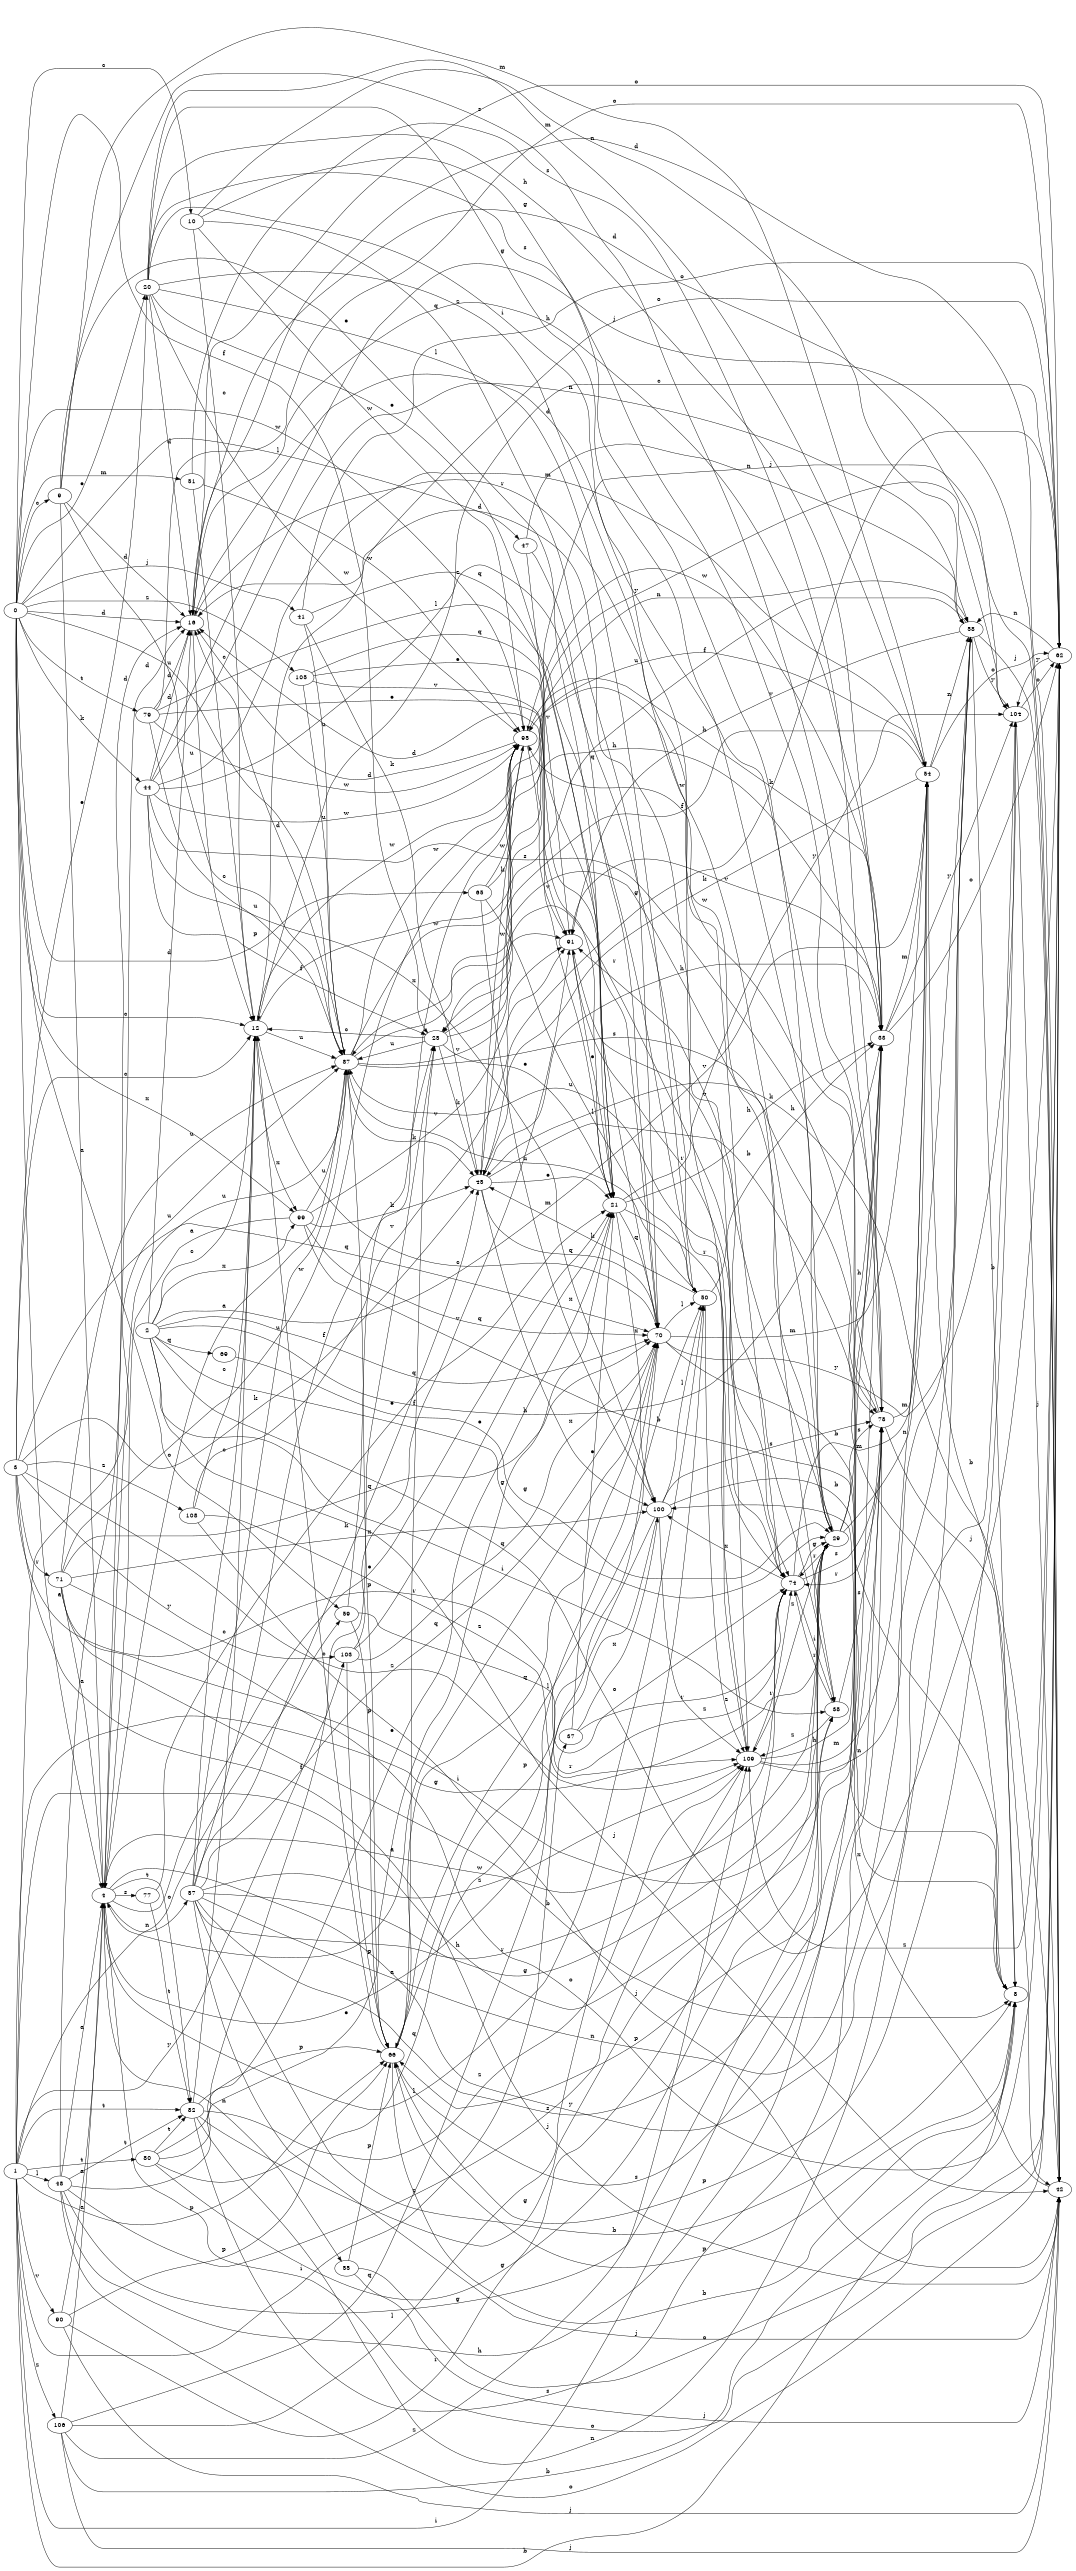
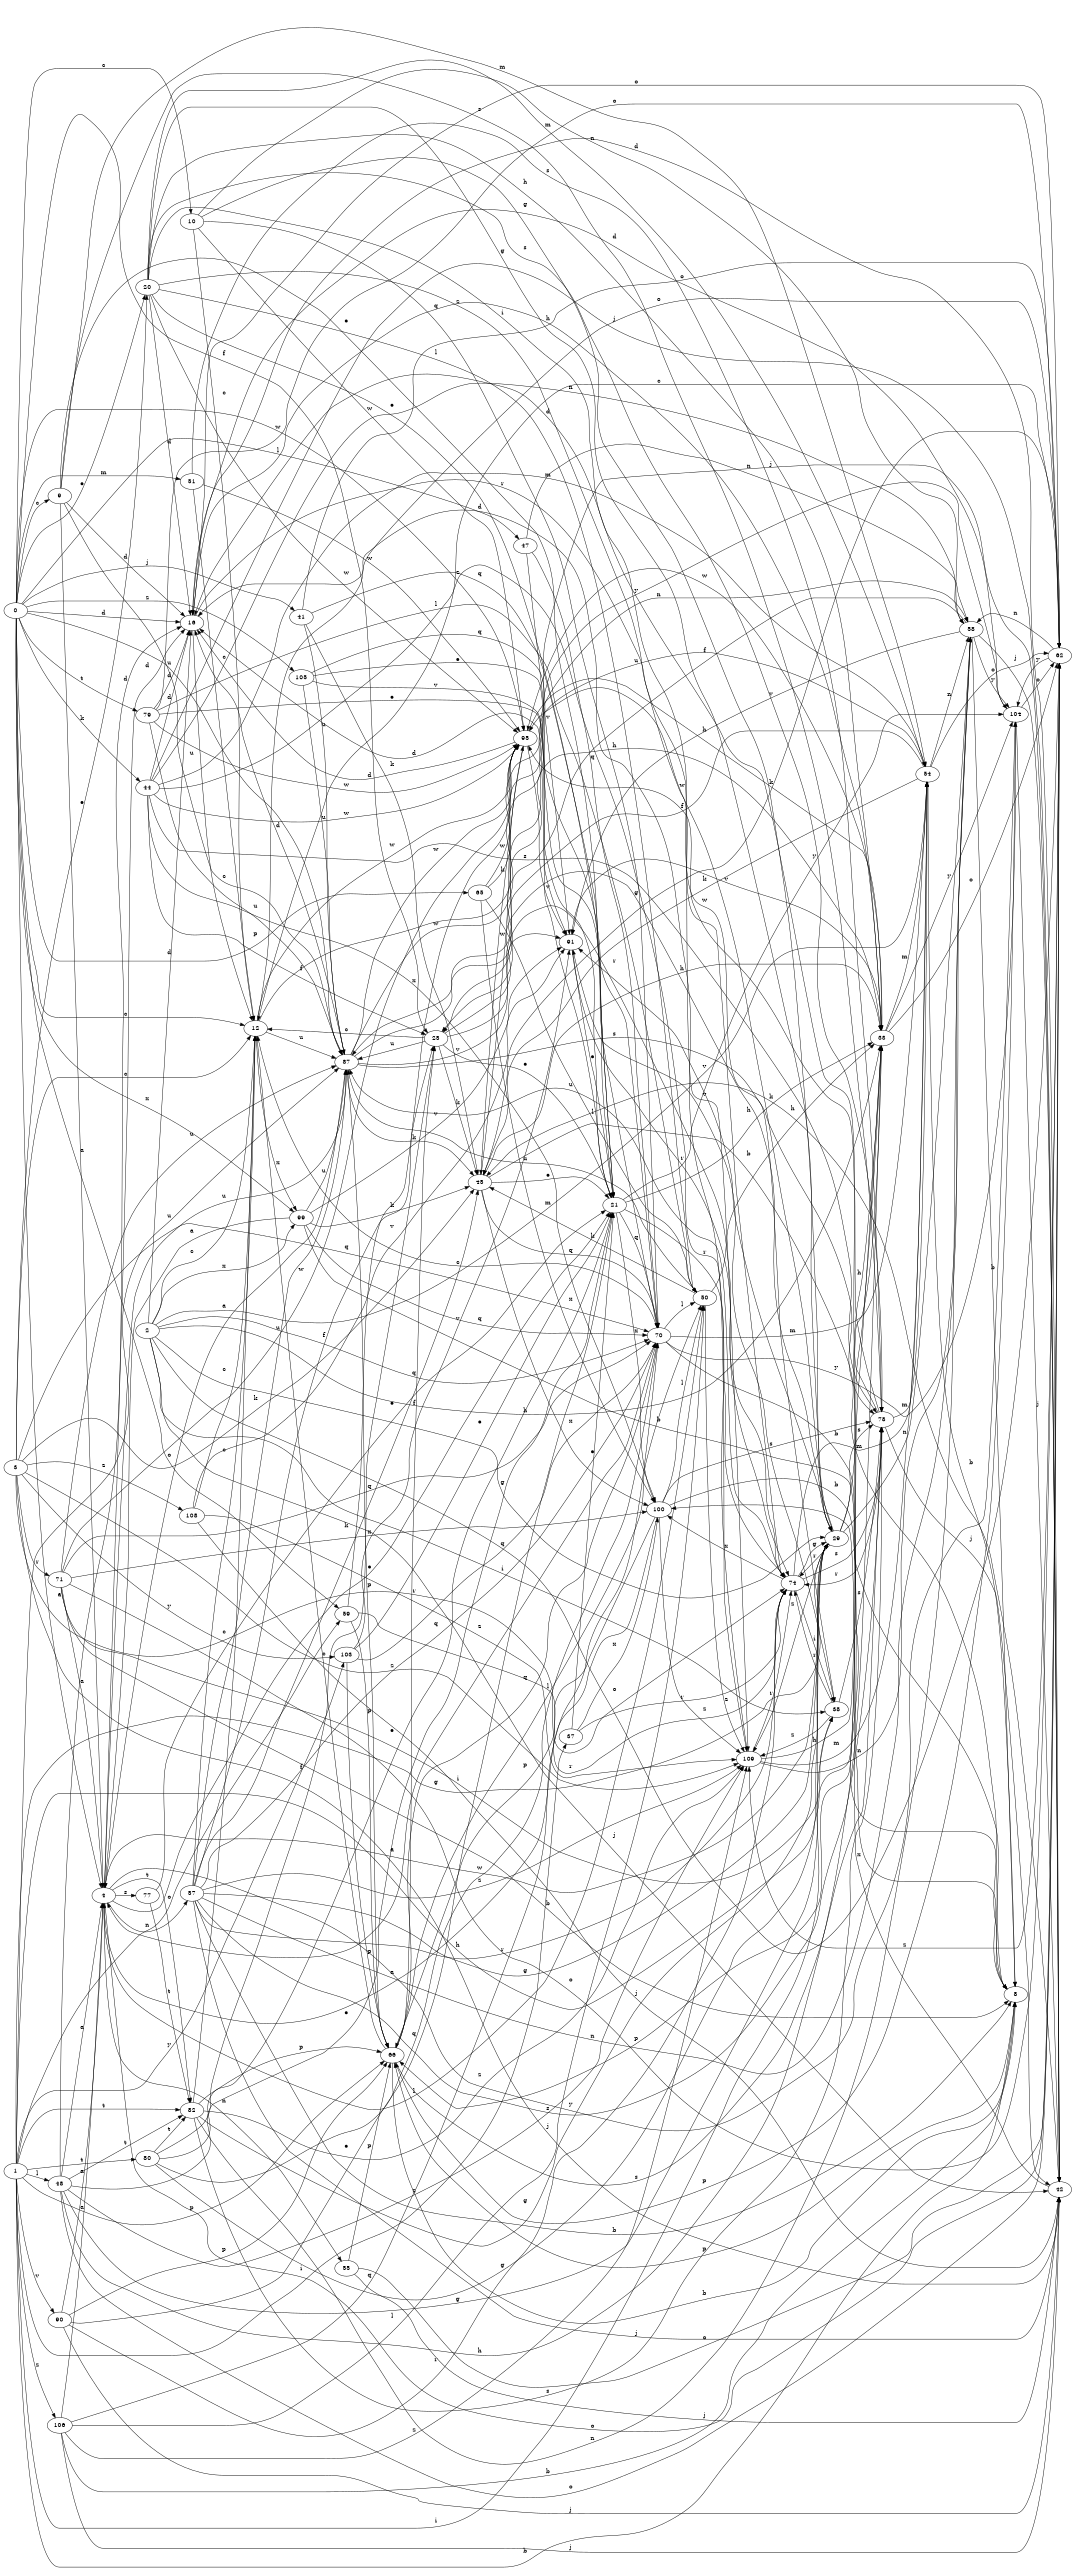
  strict digraph {
    rankdir=LR
    0
    4
    9
    10
    12
    16
    20
    25
    41
    44
    47
    51
    59
    65
    79
    87
    95
    99
    105
    29
    82
    62
    21
    50
    55
    57
    77
    104
    54
    78
    70
    58
    33
    74
    38
    109
    n37 [label=45]
    42
    100
    91
    66
    8
    1
    37
    48
    80
    90
    103
    106
    2
-   69
    3
    71
    108
    0 -> 4 [label=a]
    0 -> 9 [label=c]
    0 -> 10 [label=c]
    0 -> 12 [label=c]
    0 -> 16 [label=d]
    0 -> 20 [label=e]
    0 -> 25 [label=f]
    0 -> 41 [label=j]
    0 -> 44 [label=k]
    0 -> 47 [label=l]
    0 -> 51 [label=m]
    0 -> 59 [label=o]
    0 -> 65 [label=p]
    0 -> 79 [label=t]
    0 -> 87 [label=u]
    0 -> 95 [label=w]
    0 -> 99 [label=x]
    0 -> 105 [label=z]
    4 -> 16 [label=d]
    4 -> 87 [label=u]
    4 -> 29 [label=w]
    4 -> 82 [label=t]
    4 -> 62 [label=o]
    4 -> 21 [label=e]
    4 -> 50 [label=l]
    4 -> 55 [label=n]
    4 -> 57 [label=n]
    4 -> 77 [label=s]
    4 -> 104 [label=y]
    9 -> 4 [label=a]
    9 -> 16 [label=d]
    9 -> 87 [label=u]
    9 -> 21 [label=e]
    9 -> 54 [label=m]
    9 -> 78 [label=s]
    10 -> 12 [label=c]
    10 -> 95 [label=w]
    10 -> 29 [label=g]
    10 -> 70 [label=q]
    10 -> 58 [label=n]
    12 -> 87 [label=u]
    12 -> 95 [label=w]
    12 -> 99 [label=x]
    12 -> 62 [label=o]
    12 -> 104 [label=y]
    16 -> 12 [label=c]
    16 -> 62 [label=o]
    16 -> 33 [label=h]
    16 -> 74 [label=r]
    20 -> 16 [label=d]
    20 -> 95 [label=w]
    20 -> 29 [label=g]
    20 -> 21 [label=e]
    20 -> 50 [label=l]
    20 -> 54 [label=m]
    20 -> 78 [label=s]
    20 -> 33 [label=h]
    20 -> 38 [label=i]
    20 -> 109 [label=z]
    25 -> 12 [label=c]
    25 -> 87 [label=u]
    25 -> 29 [label=g]
    25 -> 21 [label=e]
    25 -> 74 [label=r]
    25 -> n37 [label=k]
    41 -> 87 [label=u]
    41 -> 62 [label=o]
    41 -> 70 [label=q]
    41 -> n37 [label=k]
    44 -> 16 [label=d]
    44 -> 25 [label=f]
    44 -> 95 [label=w]
    44 -> 54 [label=m]
    44 -> 78 [label=s]
    44 -> 58 [label=n]
    44 -> 109 [label=z]
    44 -> 42 [label=j]
    44 -> 100 [label=x]
    47 -> 70 [label=q]
    47 -> 58 [label=n]
    47 -> 91 [label=v]
    51 -> 12 [label=c]
    51 -> 95 [label=w]
    51 -> 78 [label=s]
    59 -> 95 [label=w]
    59 -> 74 [label=r]
    59 -> 66 [label=p]
    65 -> 95 [label=w]
    65 -> 50 [label=l]
    65 -> 42 [label=j]
    65 -> 100 [label=x]
    79 -> 16 [label=d]
    79 -> 87 [label=u]
    79 -> 95 [label=w]
    79 -> 62 [label=o]
    79 -> 21 [label=e]
    79 -> 50 [label=l]
    87 -> 4 [label=a]
    87 -> 16 [label=d]
    87 -> 95 [label=w]
    87 -> 78 [label=s]
    87 -> 58 [label=n]
    87 -> 33 [label=h]
    87 -> n37 [label=k]
    87 -> 91 [label=v]
    87 -> 66 [label=p]
    95 -> 16 [label=d]
    95 -> 33 [label=h]
    95 -> n37 [label=k]
    95 -> 91 [label=v]
    99 -> 4 [label=a]
    99 -> 87 [label=u]
    99 -> 70 [label=q]
    99 -> n37 [label=k]
    99 -> 91 [label=v]
    99 -> 8 [label=b]
    105 -> 87 [label=u]
    105 -> 21 [label=e]
    105 -> 70 [label=q]
    105 -> 91 [label=v]
    29 -> 95 [label=w]
    29 -> 78 [label=s]
    29 -> 58 [label=n]
    29 -> 33 [label=h]
    29 -> 74 [label=r]
    29 -> 109 [label=z]
    29 -> 91 [label=v]
    82 -> 12 [label=c]
    82 -> 29 [label=g]
    82 -> 78 [label=s]
    82 -> 58 [label=n]
    82 -> 109 [label=z]
    82 -> 66 [label=p]
    62 -> 12 [label=c]
    62 -> 104 [label=y]
    62 -> 58 [label=n]
    62 -> 109 [label=z]
    62 -> n37 [label=k]
    21 -> 16 [label=d]
    21 -> 104 [label=y]
    21 -> 70 [label=q]
    21 -> 33 [label=h]
    21 -> 74 [label=r]
    21 -> 100 [label=x]
    50 -> 87 [label=u]
    50 -> 33 [label=h]
    50 -> 109 [label=z]
    50 -> n37 [label=k]
    55 -> 62 [label=o]
    55 -> 42 [label=j]
    55 -> 66 [label=p]
    57 -> 12 [label=c]
    57 -> 25 [label=f]
    57 -> 87 [label=u]
    57 -> 29 [label=g]
    57 -> 78 [label=s]
    57 -> 70 [label=q]
    57 -> 58 [label=n]
    57 -> 74 [label=r]
    57 -> 109 [label=z]
    57 -> n37 [label=k]
    57 -> 42 [label=j]
    57 -> 8 [label=b]
    77 -> 82 [label=t]
    77 -> 21 [label=e]
    104 -> 16 [label=d]
    104 -> 62 [label=o]
    104 -> 42 [label=j]
    104 -> 66 [label=p]
    54 -> 25 [label=f]
    54 -> 87 [label=u]
    54 -> 62 [label=o]
    54 -> 58 [label=n]
    54 -> n37 [label=k]
    54 -> 8 [label=b]
    78 -> 16 [label=d]
    78 -> 95 [label=w]
    78 -> 54 [label=m]
    78 -> 74 [label=r]
    78 -> 42 [label=j]
    70 -> 4 [label=a]
    70 -> 12 [label=c]
    70 -> 50 [label=l]
    70 -> 104 [label=y]
    70 -> 54 [label=m]
    70 -> 8 [label=b]
    58 -> 25 [label=f]
    58 -> 104 [label=y]
    58 -> 42 [label=j]
    58 -> 91 [label=v]
    58 -> 8 [label=b]
    33 -> 95 [label=w]
    33 -> 62 [label=o]
    33 -> 104 [label=y]
    33 -> 54 [label=m]
    33 -> 91 [label=v]
    33 -> 66 [label=p]
    74 -> 87 [label=u]
    74 -> 29 [label=g]
    74 -> 54 [label=m]
    74 -> 78 [label=s]
    74 -> 38 [label=i]
    74 -> 100 [label=x]
    38 -> 78 [label=s]
    38 -> 74 [label=r]
    38 -> 109 [label=z]
    38 -> 91 [label=v]
    109 -> 16 [label=d]
    109 -> 54 [label=m]
    109 -> 58 [label=n]
    109 -> 33 [label=h]
    109 -> 74 [label=r]
    n37 -> 95 [label=w]
    n37 -> 21 [label=e]
    n37 -> 70 [label=q]
    n37 -> 33 [label=h]
    n37 -> 100 [label=x]
    n37 -> 8 [label=b]
    42 -> 16 [label=d]
    42 -> n37 [label=k]
    42 -> 100 [label=x]
    100 -> 4 [label=a]
    100 -> 50 [label=l]
    100 -> 78 [label=s]
    100 -> 109 [label=z]
    100 -> 66 [label=p]
    100 -> 8 [label=b]
    91 -> 21 [label=e]
    91 -> 74 [label=r]
    66 -> 12 [label=c]
    66 -> 25 [label=f]
    66 -> 50 [label=l]
    66 -> 78 [label=s]
    66 -> 70 [label=q]
    66 -> 8 [label=b]
    8 -> 66 [label=p]
    1 -> 59 [label=o]
    1 -> 87 [label=u]
    1 -> 29 [label=g]
    1 -> 82 [label=t]
    1 -> 33 [label=h]
    1 -> 38 [label=i]
    1 -> 66 [label=p]
    1 -> 8 [label=b]
    1 -> 37 [label=i]
    1 -> 48 [label=l]
    1 -> 80 [label=t]
    1 -> 90 [label=v]
    1 -> 103 [label=y]
    1 -> 106 [label=z]
    37 -> 21 [label=e]
    37 -> 74 [label=r]
    37 -> 100 [label=x]
    48 -> 4 [label=a]
    48 -> 16 [label=d]
    48 -> 29 [label=g]
    48 -> 82 [label=t]
    48 -> 62 [label=o]
    48 -> 21 [label=e]
    48 -> 33 [label=h]
    48 -> 109 [label=z]
    80 -> 25 [label=f]
    80 -> 29 [label=g]
    80 -> 82 [label=t]
    80 -> 21 [label=e]
    80 -> 70 [label=q]
    90 -> 4 [label=a]
+   90 -> 21 [label=e]
    90 -> 74 [label=r]
    90 -> 42 [label=j]
    90 -> 66 [label=p]
    103 -> 21 [label=e]
    103 -> 70 [label=q]
    103 -> 91 [label=v]
    103 -> 66 [label=p]
    106 -> 4 [label=a]
    106 -> 50 [label=l]
    106 -> 70 [label=q]
    106 -> 109 [label=z]
    106 -> 42 [label=j]
    106 -> 8 [label=b]
    2 -> 12 [label=c]
    2 -> 16 [label=d]
    2 -> 99 [label=x]
    2 -> 29 [label=g]
    2 -> 62 [label=o]
    2 -> 54 [label=m]
    2 -> 70 [label=q]
    2 -> 33 [label=h]
    2 -> 38 [label=i]
    2 -> 42 [label=j]
-   2 -> 69 [label=q]
-   69 -> 29 [label=g]
    3 -> 12 [label=c]
    3 -> 20 [label=e]
    3 -> 70 [label=q]
    3 -> 74 [label=r]
    3 -> 109 [label=z]
    3 -> n37 [label=k]
    3 -> 42 [label=j]
    3 -> 103 [label=y]
    3 -> 71 [label=r]
    3 -> 108 [label=z]
    71 -> 4 [label=a]
    71 -> 87 [label=u]
    71 -> 95 [label=w]
    71 -> 62 [label=o]
    71 -> 70 [label=q]
    71 -> 38 [label=i]
    71 -> 100 [label=x]
    71 -> 8 [label=b]
    108 -> 12 [label=c]
    108 -> 109 [label=z]
    108 -> 42 [label=j]
    108 -> 91 [label=v]
  }
